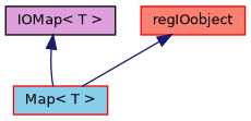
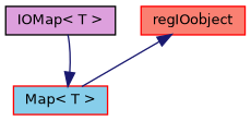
  digraph {
    node [color=red fontname=Helvetica fontsize=10 shape=record style=filled]
    edge [color=midnightblue dir=back fontname=Helvetica fontsize=10 labelfontname=Helvetica labelfontsize=10 style=solid]
    n1 [color=black fillcolor=plum fontcolor=black height=0.2 label="IOMap\< T \>" width=0.4]
    n2 [fillcolor=salmon height=0.2 label=regIOobject width=0.4]
    n3 [fillcolor=skyblue height=0.2 label="Map\< T \>" width=0.4]
    n2 -> n3
-   n1 -> n3
+   n3 -> n1
  }
